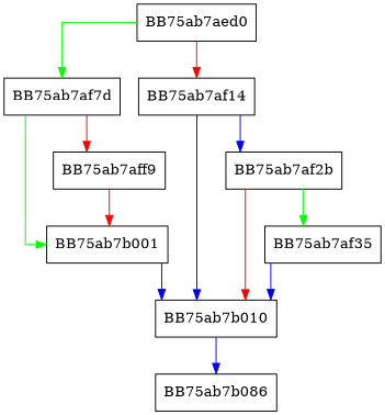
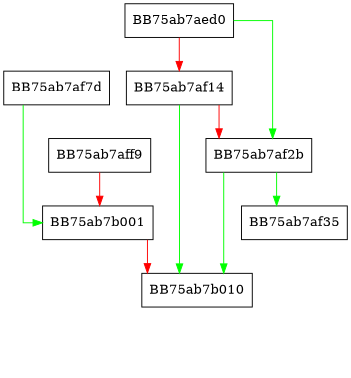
  digraph {
    splines=ortho
    node [shape=box]
    edge [color=green]
    BB75ab7aed0
    BB75ab7af7d
    BB75ab7af14
    BB75ab7b001
    n5 [label=BB75ab7aff9]
    n6 [label=BB75ab7b010]
    BB75ab7af2b
-   BB75ab7b086
    BB75ab7af35
-   BB75ab7aed0 -> BB75ab7af7d
+   BB75ab7aed0 -> BB75ab7af2b
    BB75ab7aed0 -> BB75ab7af14 [color=red]
    BB75ab7af7d -> BB75ab7b001
-   BB75ab7af7d -> n5 [color=red]
-   BB75ab7af14 -> n6 [color=blue]
-   BB75ab7af14 -> BB75ab7af2b [color=blue]
-   BB75ab7b001 -> n6 [color=blue]
+   BB75ab7af14 -> n6
+   BB75ab7af14 -> BB75ab7af2b [color=red]
+   BB75ab7b001 -> n6 [color=red]
    n5 -> BB75ab7b001 [color=red]
-   n6 -> BB75ab7b086 [color=blue]
-   BB75ab7af2b -> n6 [color=red]
+   BB75ab7af2b -> n6
    BB75ab7af2b -> BB75ab7af35
-   BB75ab7af35 -> n6 [color=blue]
  }
